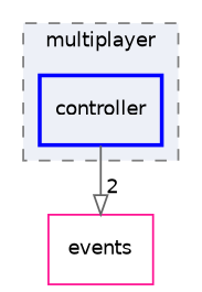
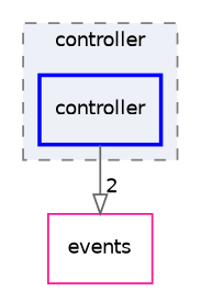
  digraph {
    compound=true
    fontname="DejaVu Sans"
    node [fillcolor="#edf0f7" fontname="DejaVu Sans" fontsize=10 shape=box]
    n1 [color=blue label=controller style="filled,bold,"]
    n2 [color=deeppink label=events]
    subgraph cluster_1 {
      bgcolor="#edf0f7"
      fontsize=10
-     label=multiplayer
+     label=controller
      pencolor=grey50
      style="filled,dashed,"
      n1
    }
    n1 -> n2 [fontname="DejaVu Sans" fontsize=10 headlabel=2 labeldistance=1.5 labelfontname=Helvetica labelfontsize=10 color=gray40 arrowhead=onormal]
  }
